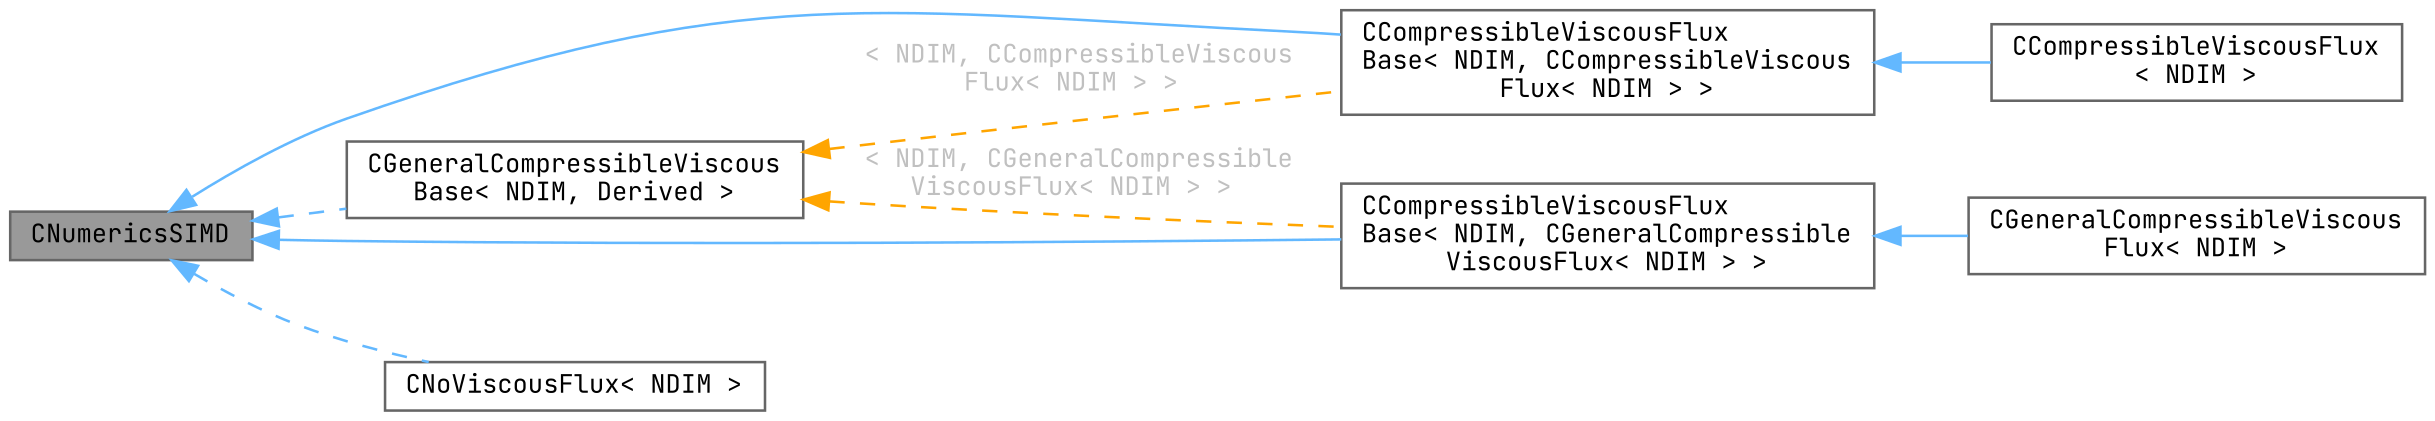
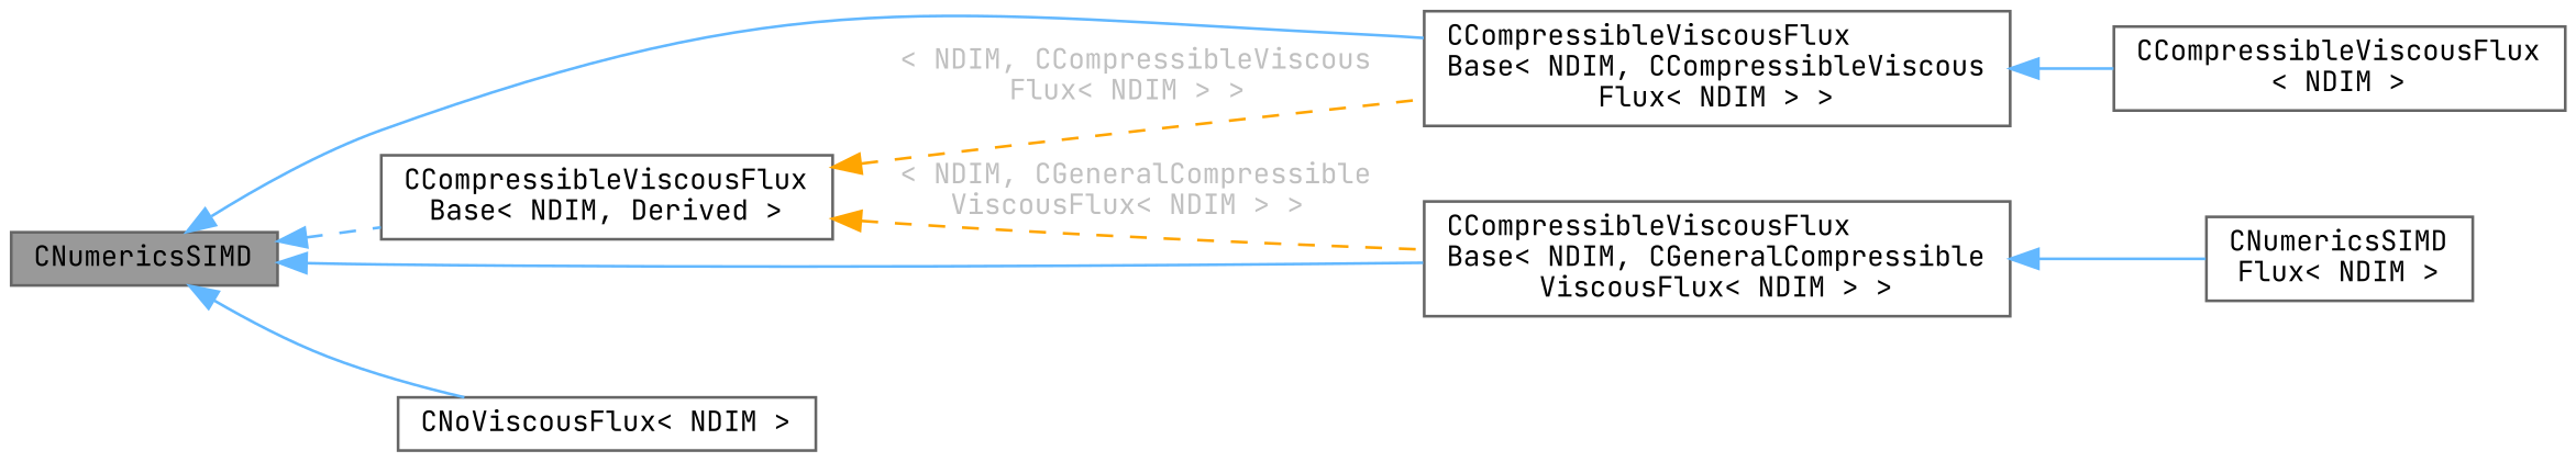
  digraph {
    fontname="JetBrains Mono"
    rankdir=LR
    node [color=gray40 fillcolor=white fontname="JetBrains Mono" fontsize=10 shape=box style=filled]
    edge [color=steelblue1 dir=back fontname="JetBrains Mono" fontsize=10 labelfontname=Helvetica labelfontsize=10 style=solid]
    n1 [fillcolor=grey60 fontcolor=black height=0.2 label=CNumericsSIMD width=0.4]
    n2 [height=0.2 label="CCompressibleViscousFlux\lBase\< NDIM, CCompressibleViscous\lFlux\< NDIM \> \>" width=0.4]
    n3 [height=0.2 label="CCompressibleViscousFlux\lBase\< NDIM, CGeneralCompressible\lViscousFlux\< NDIM \> \>" width=0.4]
-   n4 [height=0.2 label="CGeneralCompressibleViscous\lBase\< NDIM, Derived \>" width=0.4]
+   n4 [height=0.2 label="CCompressibleViscousFlux\lBase\< NDIM, Derived \>" width=0.4]
    n5 [height=0.2 label="CNoViscousFlux\< NDIM \>" width=0.4]
    n6 [height=0.2 label="CCompressibleViscousFlux\l\< NDIM \>" width=0.4]
-   n7 [height=0.2 label="CGeneralCompressibleViscous\lFlux\< NDIM \>" width=0.4]
+   n7 [height=0.2 label="CNumericsSIMD\lFlux\< NDIM \>" width=0.4]
    n1 -> n2
    n1 -> n3
    n1 -> n4 [style=dashed]
-   n1 -> n5 [style=dashed]
+   n1 -> n5
    n2 -> n6
    n3 -> n7
    n4 -> n2 [color=orange fontcolor=grey label=" \< NDIM, CCompressibleViscous\lFlux\< NDIM \> \>" style=dashed]
    n4 -> n3 [color=orange fontcolor=grey label=" \< NDIM, CGeneralCompressible\lViscousFlux\< NDIM \> \>" style=dashed]
  }
